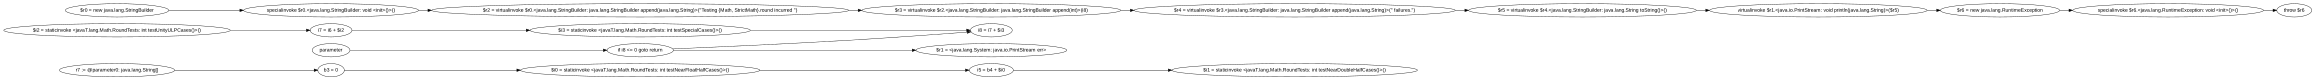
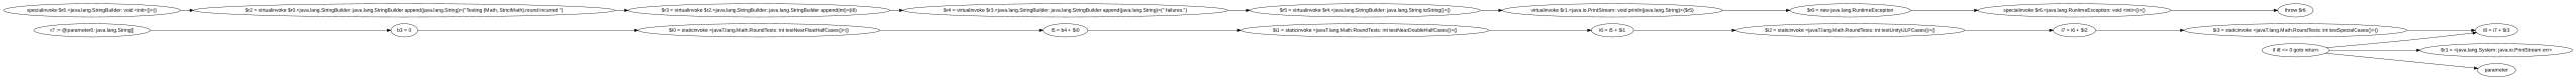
  digraph {
    fontname="Liberation Sans"
    rankdir=LR
    node [fontname="Liberation Sans"]
    edge [fontname="Liberation Sans"]
    n1 [label="b3 = 0"]
    "r7 := @parameter0: java.lang.String[]"
    "$i0 = staticinvoke <javaT.lang.Math.RoundTests: int testNearFloatHalfCases()>()"
    "i5 = b4 + $i0"
    "$i1 = staticinvoke <javaT.lang.Math.RoundTests: int testNearDoubleHalfCases()>()"
+   "i6 = i5 + $i1"
    "$i2 = staticinvoke <javaT.lang.Math.RoundTests: int testUnityULPCases()>()"
    "i7 = i6 + $i2"
    "$i3 = staticinvoke <javaT.lang.Math.RoundTests: int testSpecialCases()>()"
    "i8 = i7 + $i3"
    "if i8 <= 0 goto return"
    "$r1 = <java.lang.System: java.io.PrintStream err>"
    n13 [label=parameter]
-   "$r0 = new java.lang.StringBuilder"
    "specialinvoke $r0.<java.lang.StringBuilder: void <init>()>()"
    "$r2 = virtualinvoke $r0.<java.lang.StringBuilder: java.lang.StringBuilder append(java.lang.String)>(\"Testing {Math, StrictMath}.round incurred \")"
    "$r3 = virtualinvoke $r2.<java.lang.StringBuilder: java.lang.StringBuilder append(int)>(i8)"
    "$r4 = virtualinvoke $r3.<java.lang.StringBuilder: java.lang.StringBuilder append(java.lang.String)>(\" failures.\")"
    "$r5 = virtualinvoke $r4.<java.lang.StringBuilder: java.lang.String toString()>()"
    "virtualinvoke $r1.<java.io.PrintStream: void println(java.lang.String)>($r5)"
    "$r6 = new java.lang.RuntimeException"
    "specialinvoke $r6.<java.lang.RuntimeException: void <init>()>()"
    "throw $r6"
    n1 -> "$i0 = staticinvoke <javaT.lang.Math.RoundTests: int testNearFloatHalfCases()>()"
    "r7 := @parameter0: java.lang.String[]" -> n1
    "$i0 = staticinvoke <javaT.lang.Math.RoundTests: int testNearFloatHalfCases()>()" -> "i5 = b4 + $i0"
    "i5 = b4 + $i0" -> "$i1 = staticinvoke <javaT.lang.Math.RoundTests: int testNearDoubleHalfCases()>()"
+   "$i1 = staticinvoke <javaT.lang.Math.RoundTests: int testNearDoubleHalfCases()>()" -> "i6 = i5 + $i1"
+   "i6 = i5 + $i1" -> "$i2 = staticinvoke <javaT.lang.Math.RoundTests: int testUnityULPCases()>()"
    "$i2 = staticinvoke <javaT.lang.Math.RoundTests: int testUnityULPCases()>()" -> "i7 = i6 + $i2"
    "i7 = i6 + $i2" -> "$i3 = staticinvoke <javaT.lang.Math.RoundTests: int testSpecialCases()>()"
    "$i3 = staticinvoke <javaT.lang.Math.RoundTests: int testSpecialCases()>()" -> "i8 = i7 + $i3"
    "if i8 <= 0 goto return" -> "i8 = i7 + $i3"
    "if i8 <= 0 goto return" -> "$r1 = <java.lang.System: java.io.PrintStream err>"
-   n13 -> "if i8 <= 0 goto return"
-   "$r0 = new java.lang.StringBuilder" -> "specialinvoke $r0.<java.lang.StringBuilder: void <init>()>()"
+   "if i8 <= 0 goto return" -> n13
    "specialinvoke $r0.<java.lang.StringBuilder: void <init>()>()" -> "$r2 = virtualinvoke $r0.<java.lang.StringBuilder: java.lang.StringBuilder append(java.lang.String)>(\"Testing {Math, StrictMath}.round incurred \")"
    "$r2 = virtualinvoke $r0.<java.lang.StringBuilder: java.lang.StringBuilder append(java.lang.String)>(\"Testing {Math, StrictMath}.round incurred \")" -> "$r3 = virtualinvoke $r2.<java.lang.StringBuilder: java.lang.StringBuilder append(int)>(i8)"
    "$r3 = virtualinvoke $r2.<java.lang.StringBuilder: java.lang.StringBuilder append(int)>(i8)" -> "$r4 = virtualinvoke $r3.<java.lang.StringBuilder: java.lang.StringBuilder append(java.lang.String)>(\" failures.\")"
    "$r4 = virtualinvoke $r3.<java.lang.StringBuilder: java.lang.StringBuilder append(java.lang.String)>(\" failures.\")" -> "$r5 = virtualinvoke $r4.<java.lang.StringBuilder: java.lang.String toString()>()"
    "$r5 = virtualinvoke $r4.<java.lang.StringBuilder: java.lang.String toString()>()" -> "virtualinvoke $r1.<java.io.PrintStream: void println(java.lang.String)>($r5)"
    "virtualinvoke $r1.<java.io.PrintStream: void println(java.lang.String)>($r5)" -> "$r6 = new java.lang.RuntimeException"
    "$r6 = new java.lang.RuntimeException" -> "specialinvoke $r6.<java.lang.RuntimeException: void <init>()>()"
    "specialinvoke $r6.<java.lang.RuntimeException: void <init>()>()" -> "throw $r6"
  }
